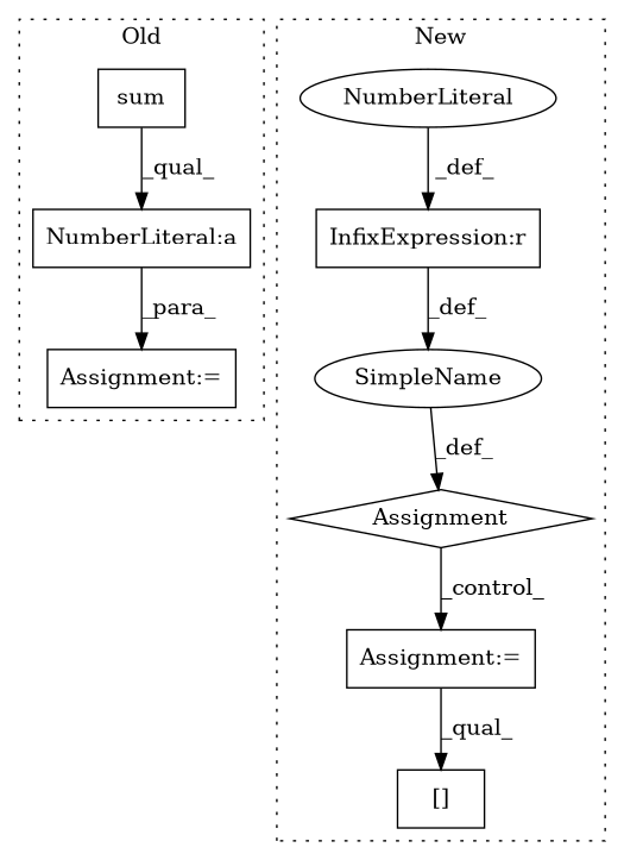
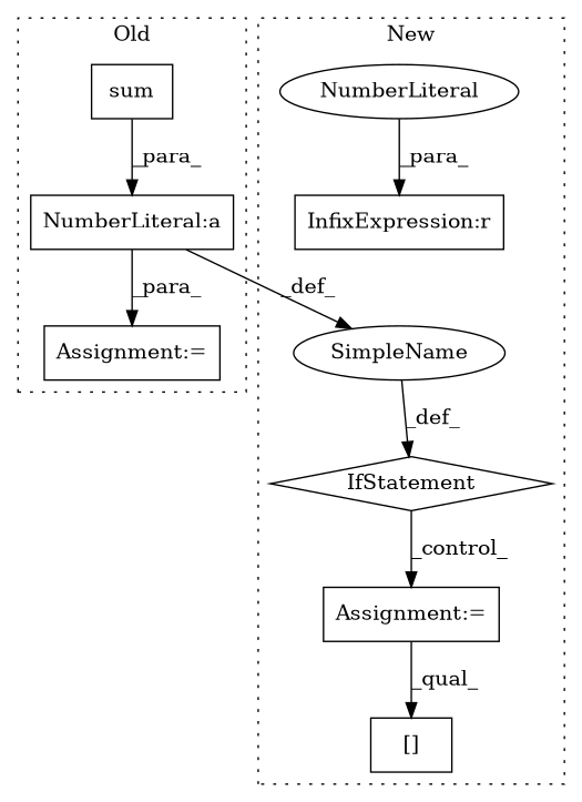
  digraph {
    node [a=27 shape=box]
    n1 [a=32 l=5 label=sum s=4191]
    n2 [l=3 label="NumberLiteral:a" s=4216]
    n3 [a=7 l=1 label="Assignment:=" s=4207]
-   n4 [a=25 l="4,2" label=Assignment s="3417,3432" shape=diamond]
+   n4 [a=25 l="4,2" label=IfStatement s="3417,3432" shape=diamond]
    n5 [a=7 l="57,2" label="Assignment:=" s="3442,3539"]
    n6 [a=42 label=SimpleName shape=ellipse]
    n7 [l=4 label="InfixExpression:r" s=3426]
    n8 [a=34 l=2 label=NumberLiteral s=3430 shape=ellipse]
    n9 [a=2 l="12,1" label="[]" s="3551,3567"]
    subgraph cluster_1 {
      label=Old
      style=dotted
      n1
      n2
      n3
    }
    subgraph cluster_2 {
      label=New
      style=dotted
      n4
      n5
      n6
      n7
      n8
      n9
    }
-   n1 -> n2 [label=_qual_]
+   n1 -> n2 [label=_para_]
    n2 -> n3 [label=_para_]
    n4 -> n5 [label=_control_]
    n5 -> n9 [label=_qual_]
    n6 -> n4 [label=_def_]
-   n7 -> n6 [label=_def_]
-   n8 -> n7 [label=_def_]
+   n2 -> n6 [label=_def_]
+   n8 -> n7 [label=_para_]
  }
